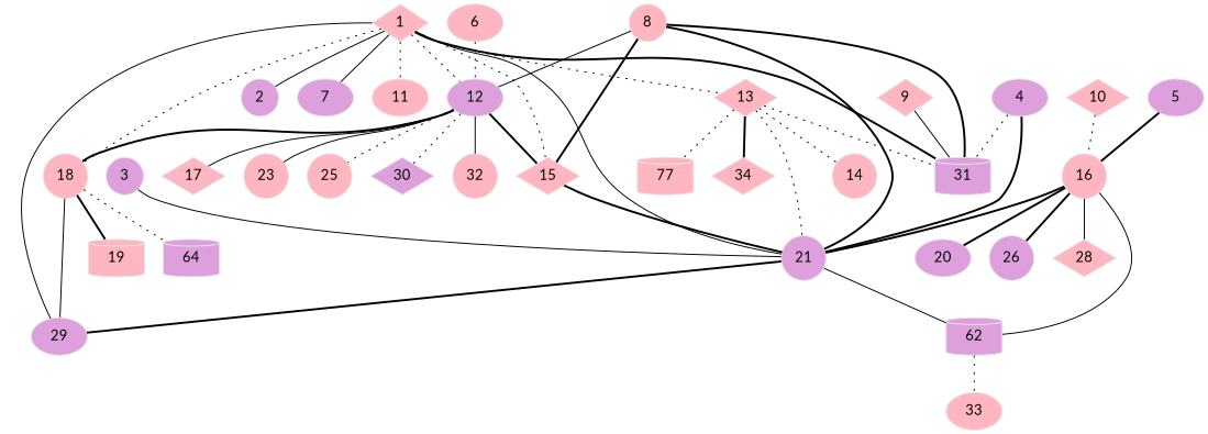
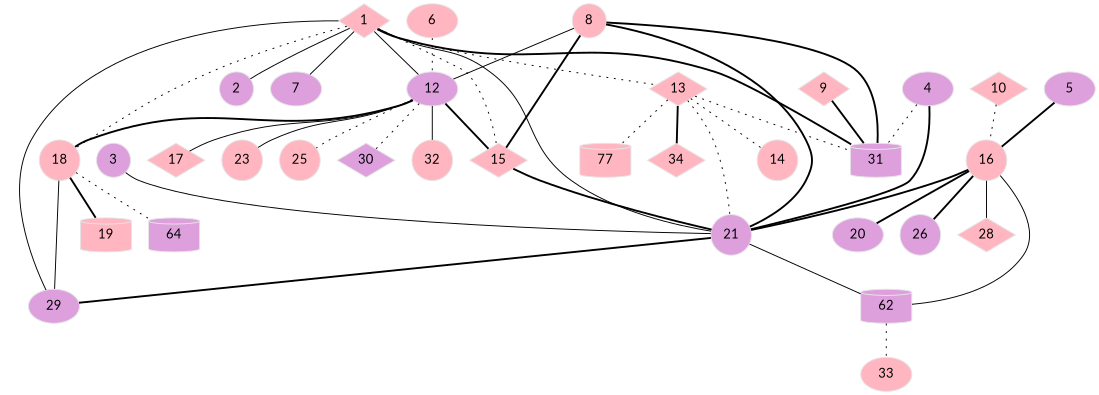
  graph {
    fontname=Lato
    node [color=gray90 fillcolor=lightpink fontname=Lato shape=circle style=filled]
    edge [fontname=Lato style=bold weight=1.0]
    1 [shape=diamond]
    2 [fillcolor=plum]
    7 [fillcolor=plum shape=ellipse]
-   11 [shape=ellipse]
    12 [fillcolor=plum shape=ellipse]
    13 [shape=diamond]
    15 [shape=diamond]
    18
    21 [fillcolor=plum]
    29 [fillcolor=plum shape=ellipse]
    31 [fillcolor=plum shape=cylinder]
    17 [shape=diamond]
    23
    25
    30 [fillcolor=plum shape=diamond]
    32
    14
    n18 [label=77 shape=cylinder]
    34 [shape=diamond]
    19 [shape=cylinder]
    n21 [fillcolor=plum label=64 shape=cylinder]
    n22 [fillcolor=plum label=62 shape=cylinder]
    3 [fillcolor=plum]
    4 [fillcolor=plum shape=ellipse]
    5 [fillcolor=plum shape=ellipse]
    16
    20 [fillcolor=plum shape=ellipse]
    26 [fillcolor=plum]
    28 [shape=diamond]
    6 [shape=ellipse]
    8
    9 [shape=diamond]
    10 [shape=diamond]
    33 [shape=ellipse]
    1 -- 2 [style=solid]
    1 -- 7 [style=solid]
-   1 -- 11 [style=dotted weight=2.0]
-   1 -- 12 [style=dotted]
+   1 -- 12 [style=solid]
    1 -- 13 [style=dotted]
    1 -- 15 [style=dotted]
    1 -- 18 [style=dotted]
    1 -- 21 [style=solid]
    1 -- 29 [style=solid]
    1 -- 31
    12 -- 15
    12 -- 18
    12 -- 17 [style=solid]
    12 -- 23 [style=solid]
    12 -- 25 [style=dotted]
    12 -- 30 [style=dotted]
    12 -- 32 [style=solid]
    13 -- 21 [style=dotted]
    13 -- 31 [style=dotted]
    13 -- 14 [style=dotted]
    13 -- n18 [style=dotted]
    13 -- 34
    15 -- 21
    18 -- 29 [style=solid weight=2.0]
    18 -- 19
    18 -- n21 [style=dotted]
    21 -- 29
    21 -- n22 [style=solid]
    n22 -- 33 [style=dotted]
    3 -- 21 [style=solid]
    4 -- 21
    4 -- 31 [style=dotted]
    5 -- 16
    16 -- 21
    16 -- n22 [style=solid]
    16 -- 20
    16 -- 26
    16 -- 28 [style=solid]
    6 -- 12 [style=dotted]
    8 -- 12 [style=solid weight=2.0]
    8 -- 15
    8 -- 21
    8 -- 31
-   9 -- 31 [style=solid]
+   9 -- 31
    10 -- 16 [style=dotted]
  }
